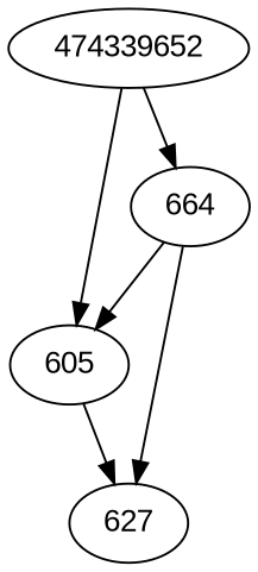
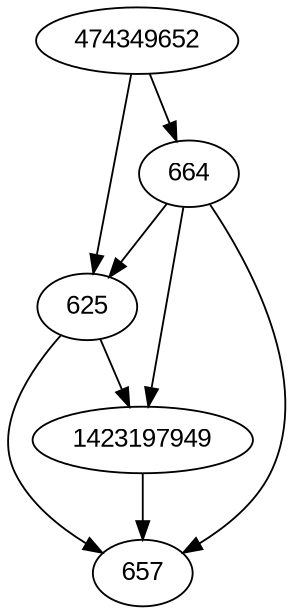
  strict digraph {
    fontname="Liberation Sans"
    node [fontname="Liberation Sans"]
    edge [fontname="Liberation Sans"]
    n1 [label=664]
-   474339652
-   625 [label=605]
-   627
+   474339652 [label=474349652]
+   625
+   627 [label=657]
+   1423197949
    n1 -> 625
    n1 -> 627
+   n1 -> 1423197949
    474339652 -> n1
    474339652 -> 625
    625 -> 627
+   625 -> 1423197949
+   1423197949 -> 627
  }
